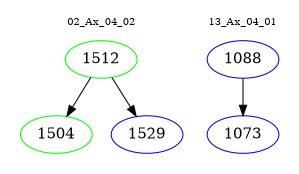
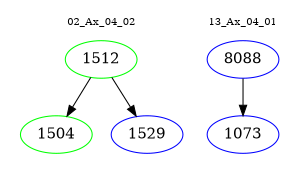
  digraph {
    node [color=blue]
    edge [color=black]
    n1 [color=green label=1512]
    n2 [color=green label=1504]
    n3 [label=1529]
-   n4 [label=1088]
+   n4 [label=8088]
    n5 [label=1073]
    subgraph cluster_1 {
      color=white
      fontsize=10
      label="02_Ax_04_02"
      n1
      n2
      n3
    }
    subgraph cluster_2 {
      color=white
      fontsize=10
      label="13_Ax_04_01"
      n4
      n5
    }
    n1 -> n2
    n1 -> n3
    n4 -> n5
  }
